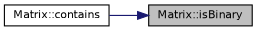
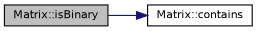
  digraph {
    rankdir=LR
    node [color=black fontname=Helvetica fontsize=10 shape=record]
    n1 [fillcolor=grey75 fontcolor=black height=0.2 label="Matrix::isBinary" style=filled width=0.4]
    n2 [height=0.2 label="Matrix::contains" width=0.4]
-   n2 -> n1 [color=midnightblue fontname=Helvetica fontsize=10 labelfontname=Helvetica labelfontsize=10 style=solid]
+   n1 -> n2 [color=midnightblue fontname=Helvetica fontsize=10 labelfontname=Helvetica labelfontsize=10 style=solid]
  }
